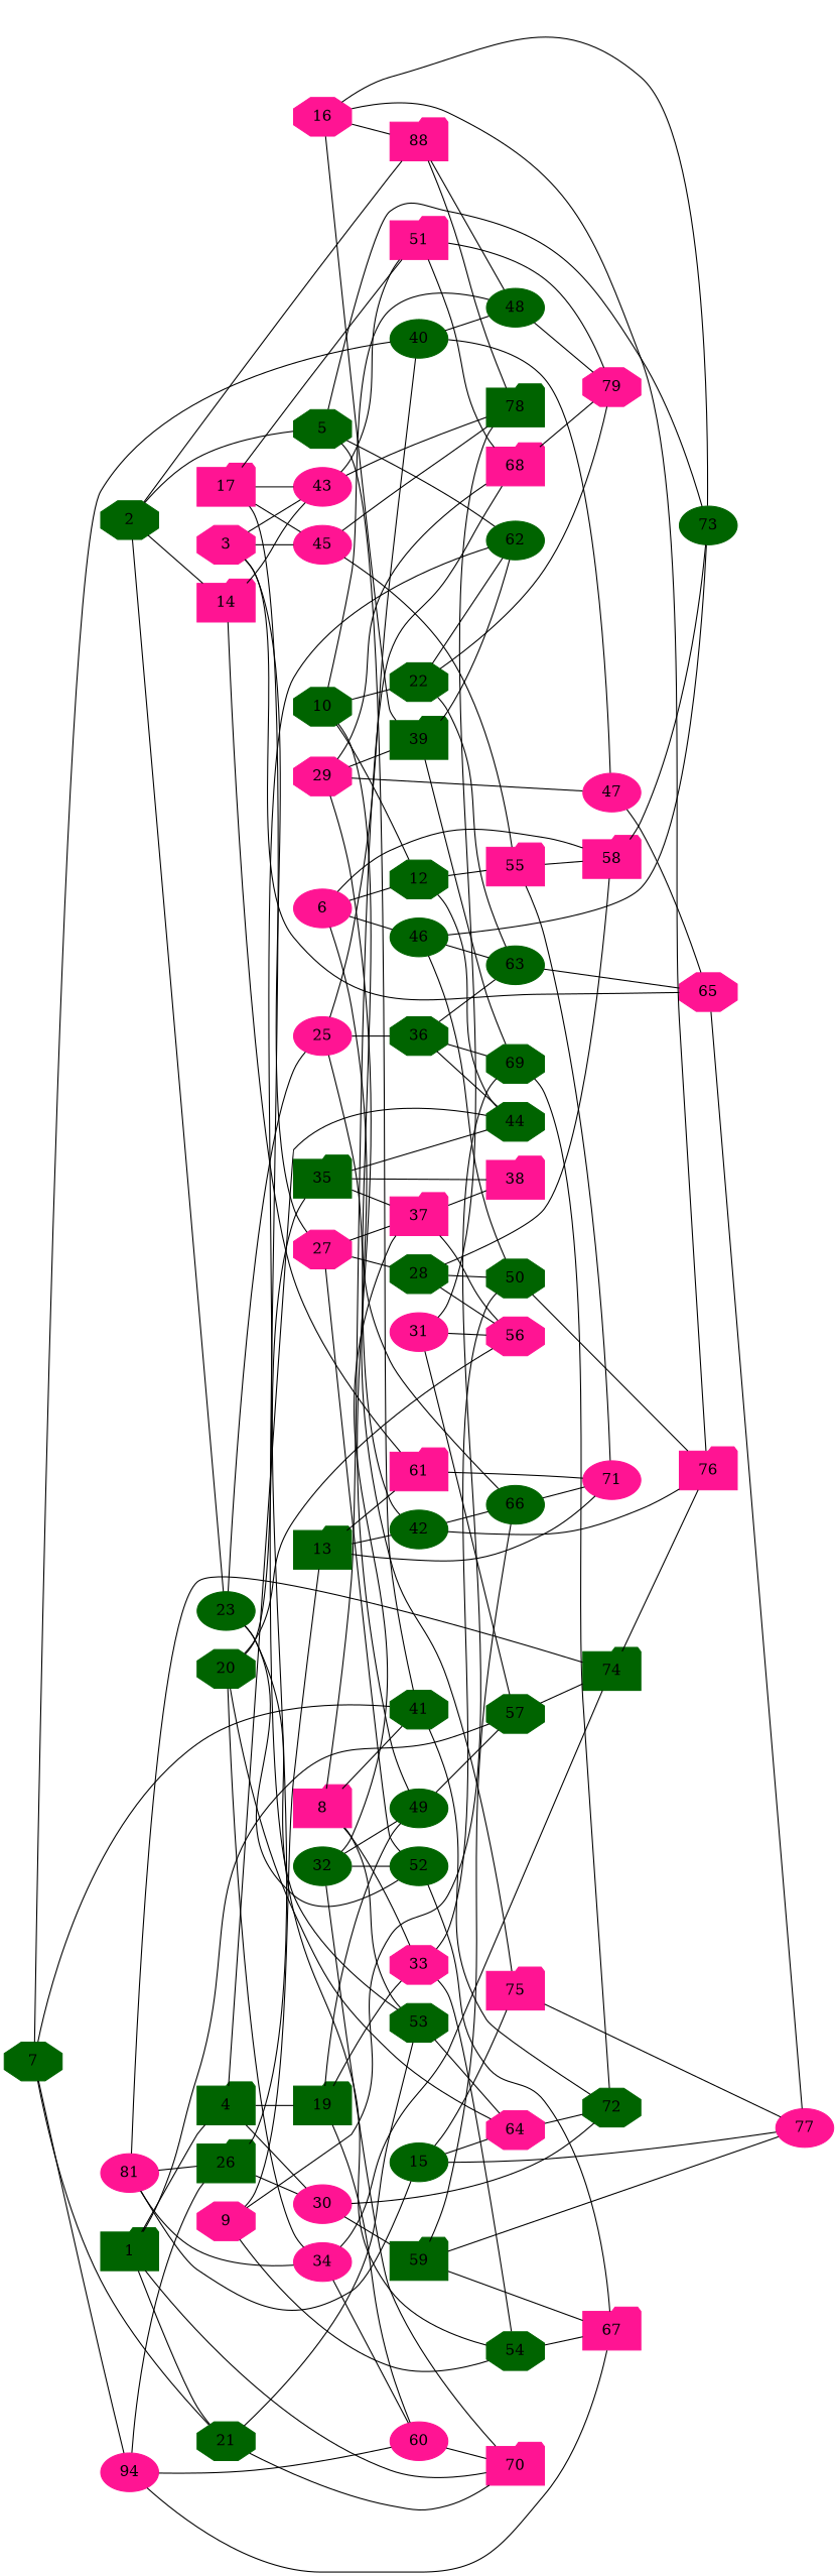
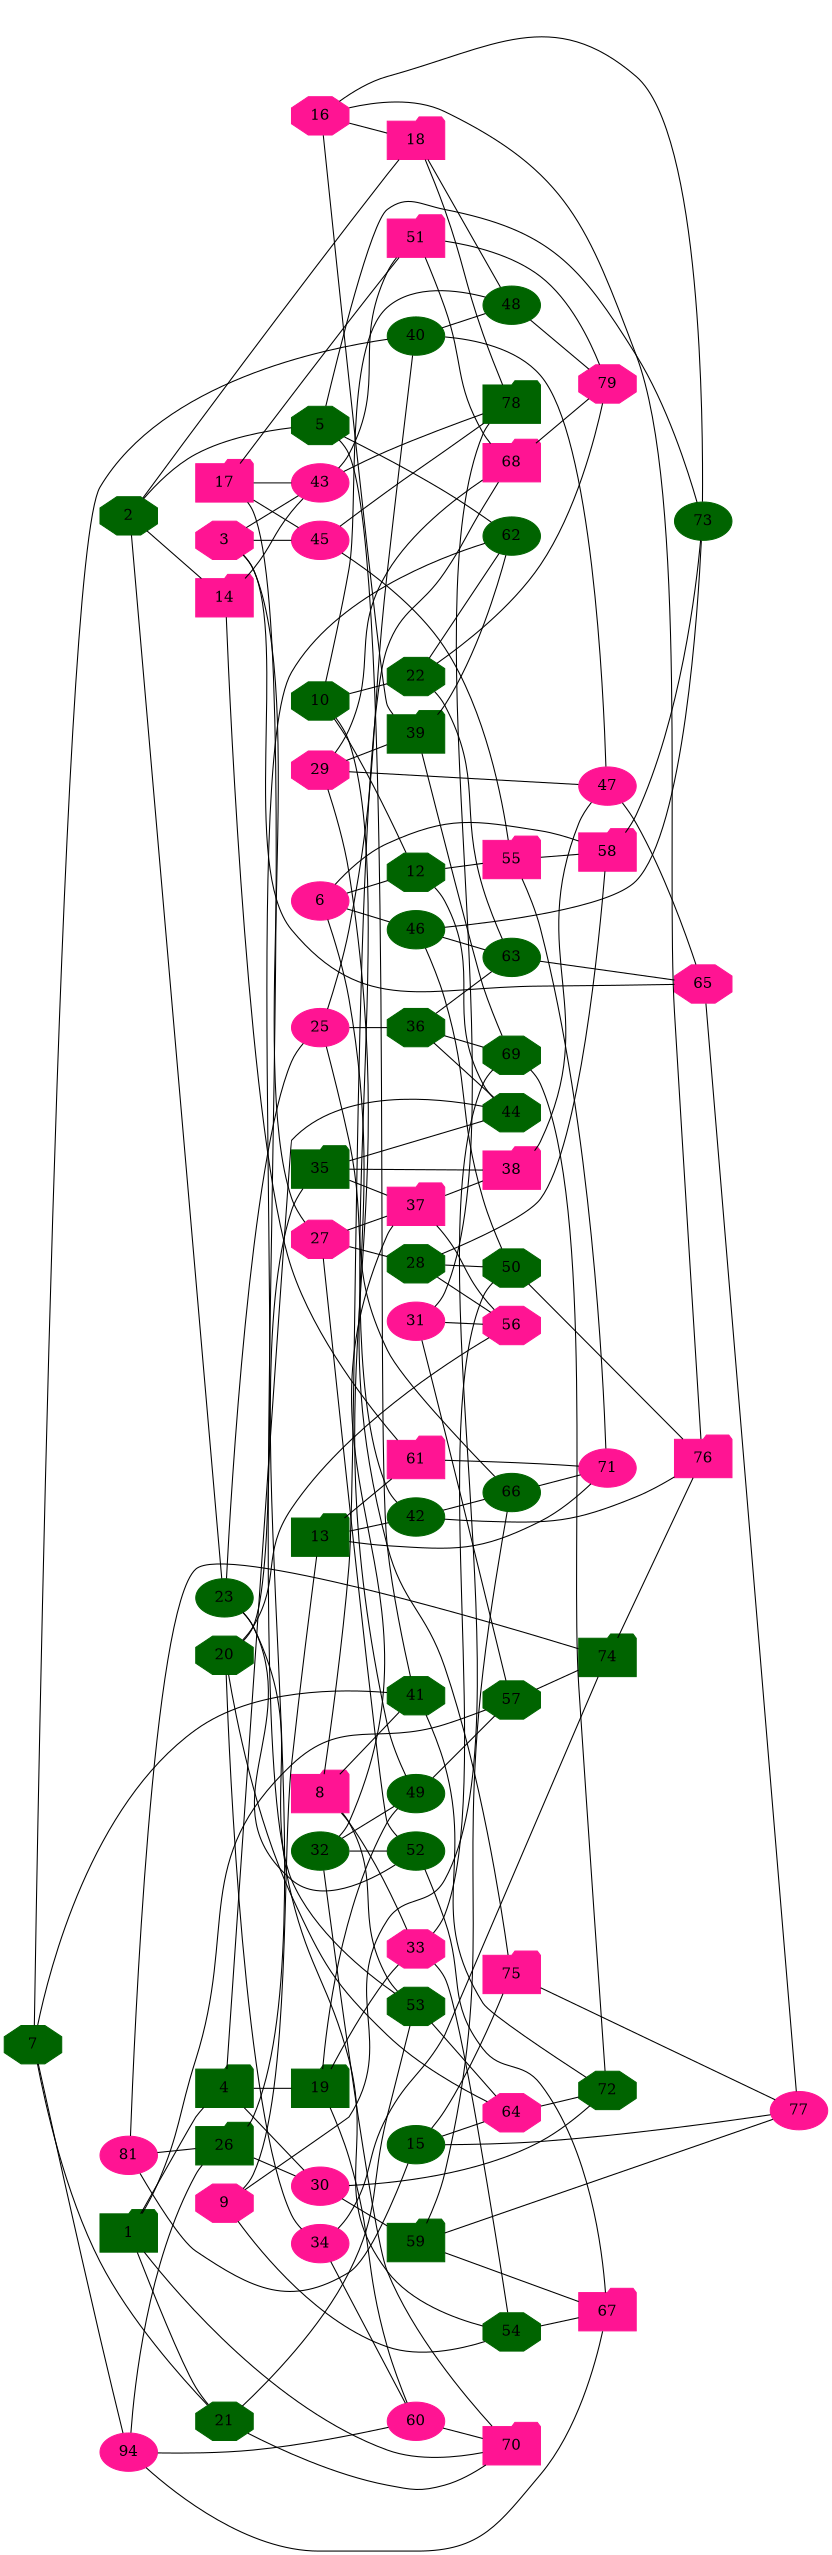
  graph {
    rankdir=LR
    node [color=darkgreen shape=octagon style=filled]
    1 [shape=folder]
    4 [shape=folder]
    21
    57
    70 [color=deeppink shape=folder]
    19 [shape=folder]
    30 [color=deeppink shape=ellipse]
    44
    53
    74 [shape=folder]
    2
    5
    14 [color=deeppink shape=folder]
-   18 [color=deeppink shape=folder label=88]
+   18 [color=deeppink shape=folder]
    23 [shape=ellipse]
    41
    62 [shape=ellipse]
    73 [shape=ellipse]
    61 [color=deeppink shape=folder]
    43 [color=deeppink shape=ellipse]
    48 [shape=ellipse]
    78 [shape=folder]
    54
    25 [color=deeppink shape=ellipse]
    52 [shape=ellipse]
    3 [color=deeppink]
    27 [color=deeppink]
    45 [color=deeppink shape=ellipse]
    65 [color=deeppink]
    28
    37 [color=deeppink shape=folder]
    55 [color=deeppink shape=folder]
    71 [color=deeppink shape=ellipse]
    77 [color=deeppink shape=ellipse]
    33 [color=deeppink]
    49 [shape=ellipse]
    60 [color=deeppink shape=ellipse]
    59 [shape=folder]
    72
    6 [color=deeppink shape=ellipse]
    12
    46 [shape=ellipse]
    58 [color=deeppink shape=folder]
    75 [color=deeppink shape=folder]
    63 [shape=ellipse]
    50
    7
    n48 [color=deeppink label=94 shape=ellipse]
    40 [shape=ellipse]
    26 [shape=folder]
    67 [color=deeppink shape=folder]
    47 [color=deeppink shape=ellipse]
    8 [color=deeppink shape=folder]
    68 [color=deeppink shape=folder]
    64 [color=deeppink]
    79 [color=deeppink]
    9 [color=deeppink]
    13 [shape=folder]
    69
    42 [shape=ellipse]
    10
    22
    76 [color=deeppink shape=folder]
    66 [shape=ellipse]
    n65 [color=deeppink label=81 shape=ellipse]
    15 [shape=ellipse]
    34 [color=deeppink shape=ellipse]
    35 [shape=folder]
    51 [color=deeppink shape=folder]
    16 [color=deeppink]
    39 [shape=folder]
    17 [color=deeppink shape=folder]
    20
    56 [color=deeppink]
    36
    38 [color=deeppink shape=folder]
    29 [color=deeppink]
    31 [color=deeppink shape=ellipse]
    32 [shape=ellipse]
    1 -- 4
    1 -- 21
    1 -- 57
    1 -- 70
    4 -- 19
    4 -- 30
    4 -- 44
    21 -- 70
    21 -- 53
    57 -- 74
    19 -- 33
    19 -- 49
    19 -- 60
    30 -- 59
    30 -- 72
    53 -- 64
    74 -- 76
    2 -- 5
    2 -- 14
    2 -- 18
    2 -- 23
    5 -- 41
    5 -- 62
    5 -- 73
    14 -- 61
    14 -- 43
    18 -- 48
    18 -- 78
    23 -- 54
    23 -- 25
    23 -- 52
    41 -- 72
    61 -- 71
    43 -- 78
    43 -- 51
    48 -- 79
    54 -- 67
    25 -- 40
    25 -- 66
    25 -- 36
    52 -- 67
    3 -- 43
    3 -- 27
    3 -- 45
    3 -- 65
    27 -- 52
    27 -- 28
    27 -- 37
    45 -- 78
    45 -- 55
    65 -- 77
    28 -- 58
    28 -- 50
    28 -- 56
    37 -- 56
    37 -- 38
    55 -- 71
    55 -- 58
    33 -- 54
    33 -- 50
    49 -- 57
    60 -- 70
    59 -- 77
    59 -- 67
    59 -- 66
    6 -- 12
    6 -- 46
    6 -- 58
    6 -- 75
    12 -- 44
    12 -- 55
    46 -- 73
    46 -- 63
    46 -- 50
    58 -- 73
    75 -- 77
    63 -- 65
    50 -- 76
    7 -- 21
    7 -- 41
    7 -- n48
    7 -- 40
    n48 -- 60
    n48 -- 26
    n48 -- 67
    40 -- 48
    40 -- 47
    26 -- 30
    26 -- 35
    47 -- 65
    8 -- 53
    8 -- 41
    8 -- 33
    8 -- 68
    68 -- 79
    64 -- 72
    9 -- 54
    9 -- 13
    9 -- 69
    13 -- 61
    13 -- 71
    13 -- 42
    69 -- 72
    42 -- 76
    42 -- 66
    10 -- 48
    10 -- 12
    10 -- 42
    10 -- 22
    22 -- 62
    22 -- 63
    22 -- 79
    66 -- 71
    n65 -- 74
    n65 -- 26
    n65 -- 15
-   n65 -- 34
    15 -- 77
    15 -- 75
    15 -- 64
    34 -- 74
    34 -- 60
    35 -- 44
    35 -- 37
    35 -- 38
    51 -- 68
    51 -- 79
    16 -- 18
    16 -- 73
    16 -- 76
    16 -- 39
    39 -- 62
    39 -- 69
    17 -- 53
    17 -- 43
    17 -- 45
    17 -- 51
    20 -- 62
    20 -- 64
    20 -- 34
    20 -- 56
    36 -- 44
    36 -- 63
    36 -- 69
+   38 -- 47
    29 -- 49
    29 -- 47
    29 -- 68
    29 -- 39
    31 -- 57
    31 -- 78
    31 -- 56
    32 -- 70
    32 -- 52
    32 -- 37
    32 -- 49
  }
